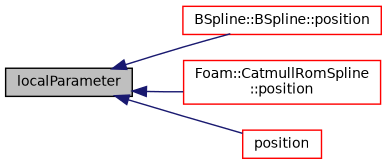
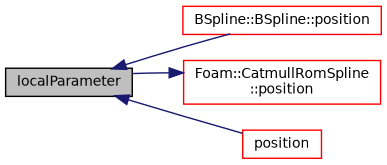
  digraph {
    rankdir=LR
    node [color=red fontname=Helvetica fontsize=10 shape=record]
    edge [color=midnightblue dir=back fontname=Helvetica fontsize=10 labelfontname=Helvetica labelfontsize=10 style=solid]
    n1 [color=black fillcolor=grey75 fontcolor=black height=0.2 label=localParameter style=filled width=0.4]
    n2 [height=0.2 label="BSpline::BSpline::position" width=0.4]
    n3 [height=0.2 label="Foam::CatmullRomSpline\l::position" width=0.4]
    n4 [height=0.2 label=position width=0.4]
    n1 -> n2
-   n1 -> n3
+   n3 -> n1
    n1 -> n4
  }
